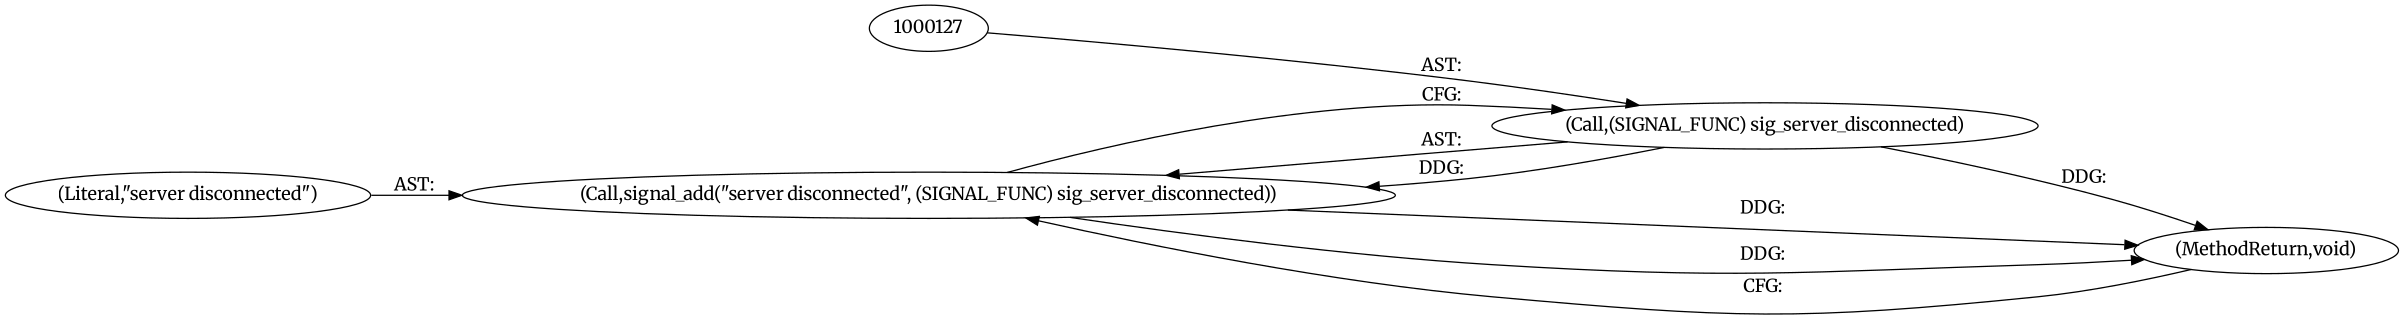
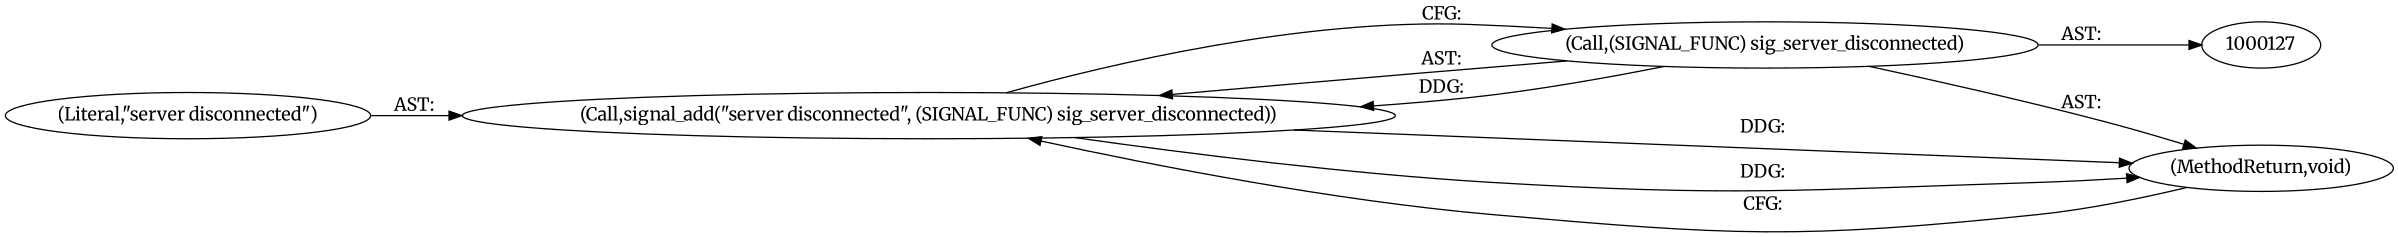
  digraph {
    fontname=Merriweather
    rankdir=LR
    node [fontname=Merriweather]
    edge [fontname=Merriweather]
    n1 [label="(Call,signal_add(\"server disconnected\", (SIGNAL_FUNC) sig_server_disconnected))"]
    n2 [label="(Call,(SIGNAL_FUNC) sig_server_disconnected)"]
    n3 [label="(MethodReturn,void)"]
    n4 [label="(Literal,\"server disconnected\")"]
    1000127
    n1 -> n2 [label="CFG: "]
    n1 -> n3 [label="DDG: "]
    n1 -> n3 [label="DDG: "]
    n2 -> n1 [label="AST: "]
    n2 -> n1 [label="DDG: "]
-   n2 -> n3 [label="DDG: "]
+   n2 -> n3 [label="AST: "]
    n3 -> n1 [label="CFG: "]
    n4 -> n1 [label="AST: "]
-   1000127 -> n2 [label="AST: "]
+   n2 -> 1000127 [label="AST: "]
  }
